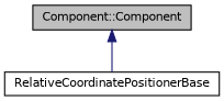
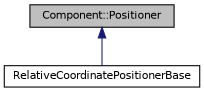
  digraph {
    node [color=black fontname=Helvetica fontsize=10 shape=record]
-   n1 [fillcolor=grey75 fontcolor=black height=0.2 label="Component::Component" style=filled width=0.4]
+   n1 [fillcolor=grey75 fontcolor=black height=0.2 label="Component::Positioner" style=filled width=0.4]
    n2 [height=0.2 label=RelativeCoordinatePositionerBase width=0.4]
    n1 -> n2 [color=midnightblue dir=back fontname=Helvetica fontsize=10 labelfontname=Helvetica labelfontsize=10 style=solid]
  }
